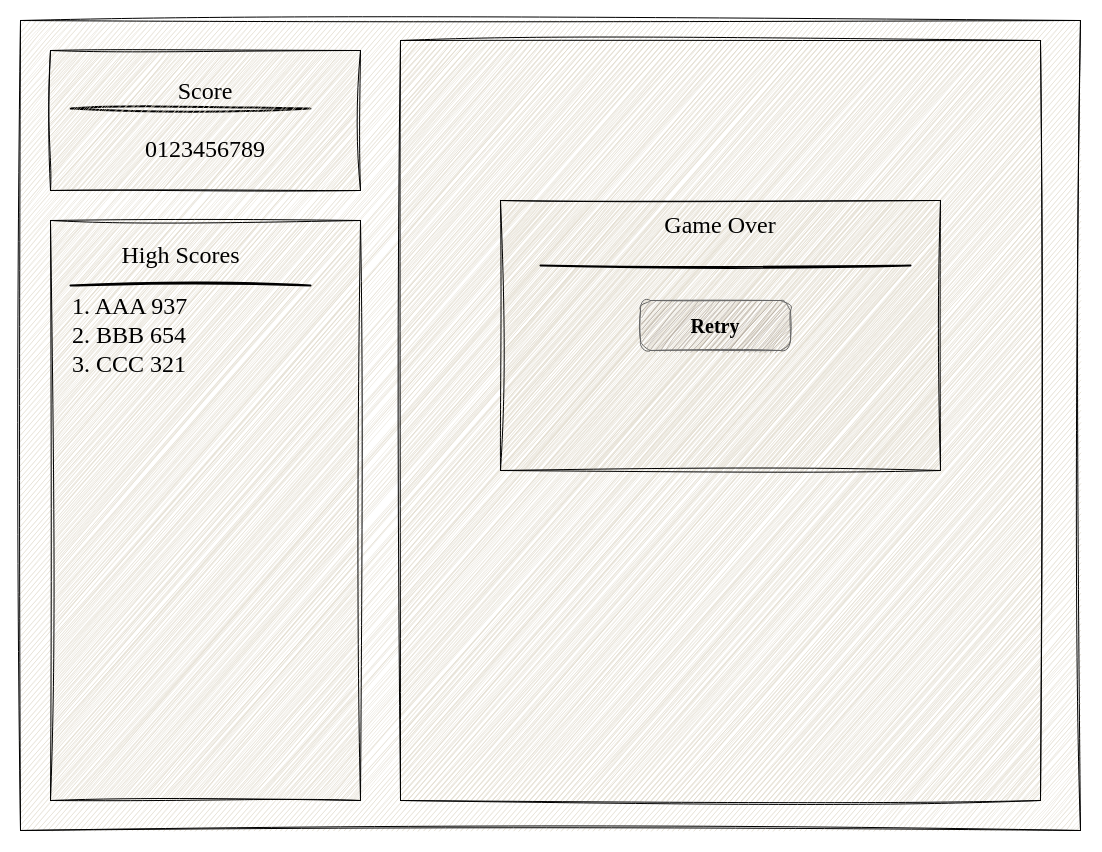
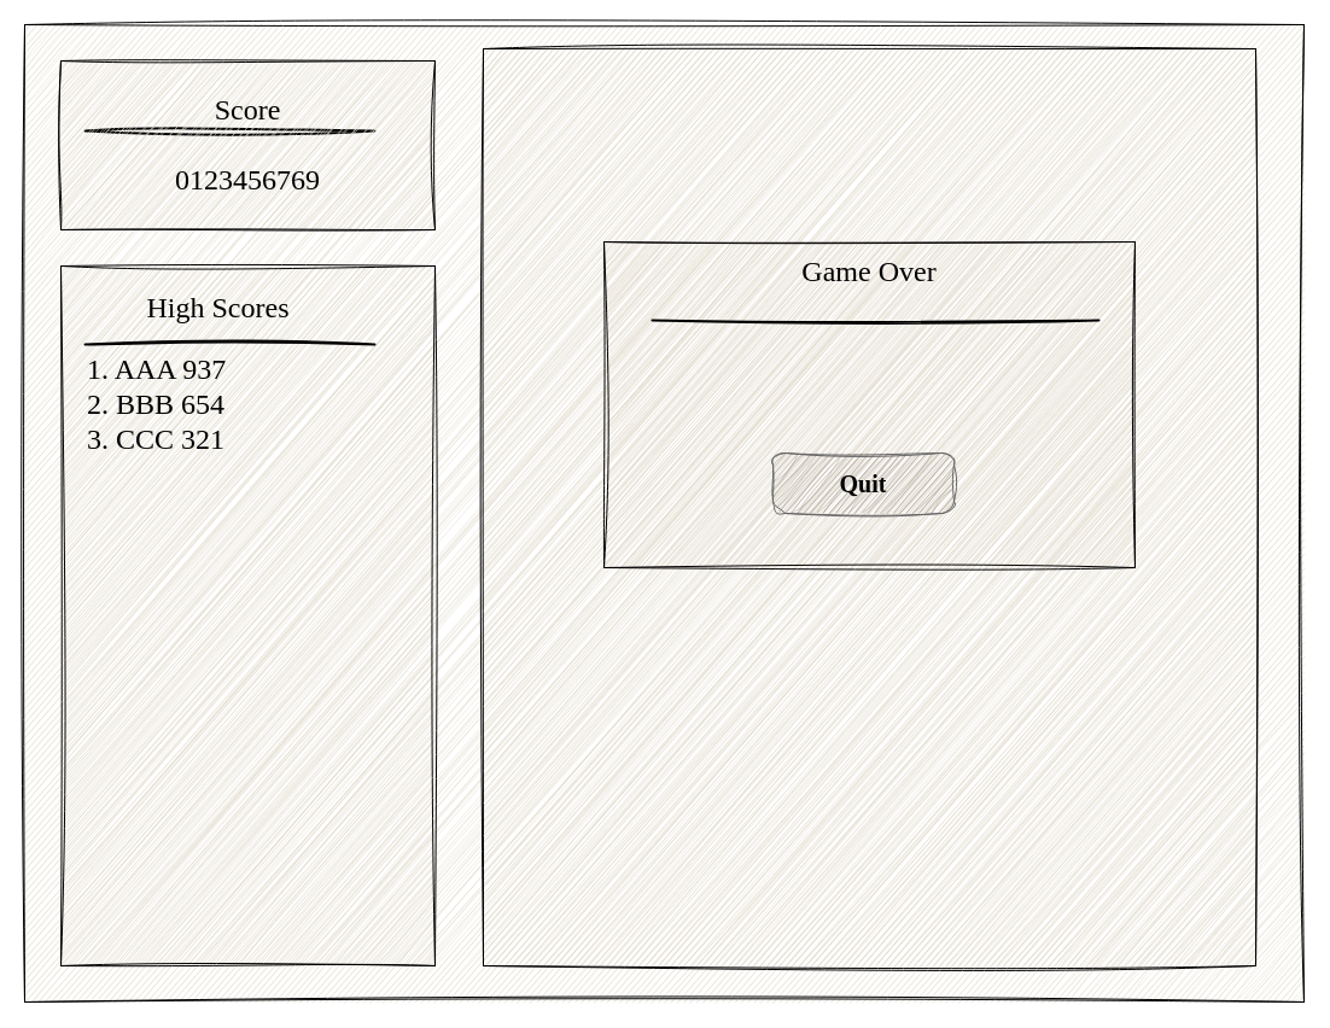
  <mxCell id="0" />
  <mxCell id="1" parent="0" />
  <mxCell id="2" value="" style="whiteSpace=wrap;html=1;rounded=0;shadow=0;labelBackgroundColor=none;strokeColor=#000000;strokeWidth=1;fillColor=#e0dbcd;fontFamily=Verdana;fontSize=12;fontColor=#000000;align=center;comic=1;glass=0;sketch=1;curveFitting=1;jiggle=2;" parent="1" vertex="1"><mxGeometry x="20" y="20" width="1060" height="810" as="geometry" /></mxCell>
  <mxCell id="3" value="" style="whiteSpace=wrap;html=1;rounded=0;shadow=0;labelBackgroundColor=none;strokeWidth=1;fontFamily=Cabin Sketch;fontSize=24;align=center;comic=1;fillColor=#e0dbcd;sketch=1;curveFitting=1;jiggle=2;fontSource=https%3A%2F%2Ffonts.googleapis.com%2Fcss%3Ffamily%3DCabin%2BSketch;" parent="1" vertex="1"><mxGeometry x="50" y="220" width="310" height="580" as="geometry" /></mxCell>
  <mxCell id="4" value="" style="line;strokeWidth=2;html=1;sketch=1;hachureGap=4;jiggle=2;curveFitting=1;fontFamily=Architects Daughter;fontSource=https%3A%2F%2Ffonts.googleapis.com%2Fcss%3Ffamily%3DArchitects%2BDaughter;" vertex="1" parent="1"><mxGeometry x="70" y="103" width="240" height="10" as="geometry" /></mxCell>
- <mxCell id="5" value="&lt;div&gt;Score&lt;/div&gt;&lt;div&gt;&lt;br&gt;&lt;/div&gt;&lt;div&gt;0123456789&lt;br&gt;&lt;/div&gt;" style="whiteSpace=wrap;html=1;rounded=0;shadow=0;labelBackgroundColor=none;strokeWidth=1;fontFamily=Cabin Sketch;fontSize=24;align=center;comic=1;fillColor=#e0dbcd;sketch=1;curveFitting=1;jiggle=2;fontSource=https%3A%2F%2Ffonts.googleapis.com%2Fcss%3Ffamily%3DCabin%2BSketch;" vertex="1" parent="1"><mxGeometry x="50" y="50" width="310" height="140" as="geometry" /></mxCell>
+ <mxCell id="5" value="&lt;div&gt;Score&lt;/div&gt;&lt;div&gt;&lt;br&gt;&lt;/div&gt;&lt;div&gt;0123456769&lt;br&gt;&lt;/div&gt;" style="whiteSpace=wrap;html=1;rounded=0;shadow=0;labelBackgroundColor=none;strokeWidth=1;fontFamily=Cabin Sketch;fontSize=24;align=center;comic=1;fillColor=#e0dbcd;sketch=1;curveFitting=1;jiggle=2;fontSource=https%3A%2F%2Ffonts.googleapis.com%2Fcss%3Ffamily%3DCabin%2BSketch;" vertex="1" parent="1"><mxGeometry x="50" y="50" width="310" height="140" as="geometry" /></mxCell>
  <mxCell id="6" value="High Scores" style="text;html=1;align=center;verticalAlign=middle;whiteSpace=wrap;rounded=0;fontFamily=Cabin Sketch;fontSource=https%3A%2F%2Ffonts.googleapis.com%2Fcss%3Ffamily%3DCabin%2BSketch;fontSize=24;" vertex="1" parent="1"><mxGeometry x="102.5" y="240" width="155" height="30" as="geometry" /></mxCell>
  <mxCell id="7" value="" style="line;strokeWidth=2;html=1;sketch=1;hachureGap=4;jiggle=2;curveFitting=1;fontFamily=Architects Daughter;fontSource=https%3A%2F%2Ffonts.googleapis.com%2Fcss%3Ffamily%3DArchitects%2BDaughter;" vertex="1" parent="1"><mxGeometry x="70" y="280" width="240" height="10" as="geometry" /></mxCell>
  <mxCell id="8" value="&lt;div&gt;1. AAA 937&lt;/div&gt;&lt;div&gt;2. BBB 654&lt;/div&gt;&lt;div&gt;3. CCC 321&lt;br&gt;&lt;/div&gt;" style="text;html=1;align=left;verticalAlign=middle;whiteSpace=wrap;rounded=0;fontFamily=Cabin Sketch;fontSource=https%3A%2F%2Ffonts.googleapis.com%2Fcss%3Ffamily%3DCabin%2BSketch;fontSize=24;labelPosition=center;verticalLabelPosition=middle;" vertex="1" parent="1"><mxGeometry x="70" y="320" width="310" height="30" as="geometry" /></mxCell>
  <mxCell id="9" value="" style="rounded=0;whiteSpace=wrap;html=1;sketch=1;hachureGap=4;jiggle=2;curveFitting=1;fontFamily=Architects Daughter;fontSource=https%3A%2F%2Ffonts.googleapis.com%2Fcss%3Ffamily%3DArchitects%2BDaughter;fillColor=#e0dbcd;" vertex="1" parent="1"><mxGeometry x="400" y="40" width="640" height="760" as="geometry" /></mxCell>
  <mxCell id="10" value="" style="rounded=0;whiteSpace=wrap;html=1;sketch=1;hachureGap=4;jiggle=2;curveFitting=1;fontFamily=Architects Daughter;fontSource=https%3A%2F%2Ffonts.googleapis.com%2Fcss%3Ffamily%3DArchitects%2BDaughter;fillColor=#E0DBCD;" vertex="1" parent="1"><mxGeometry x="500" y="200" width="440" height="270" as="geometry" /></mxCell>
  <mxCell id="11" value="Game Over" style="text;html=1;align=center;verticalAlign=middle;whiteSpace=wrap;rounded=0;fontFamily=Cabin Sketch;fontSource=https%3A%2F%2Ffonts.googleapis.com%2Fcss%3Ffamily%3DCabin%2BSketch;fontSize=24;" vertex="1" parent="1"><mxGeometry x="640" y="210" width="160" height="30" as="geometry" /></mxCell>
  <mxCell id="12" value="" style="line;strokeWidth=2;html=1;sketch=1;hachureGap=4;jiggle=2;curveFitting=1;fontFamily=Architects Daughter;fontSource=https%3A%2F%2Ffonts.googleapis.com%2Fcss%3Ffamily%3DArchitects%2BDaughter;" vertex="1" parent="1"><mxGeometry x="540" y="260" width="370" height="10" as="geometry" /></mxCell>
- <mxCell id="13" value="Retry" style="strokeWidth=1;shadow=0;dashed=0;align=center;html=1;shape=mxgraph.mockup.buttons.button;strokeColor=#666666;fontColor=#000000;mainText=;buttonStyle=round;fontSize=20;fontStyle=1;fillColor=#A89F94;whiteSpace=wrap;sketch=1;hachureGap=4;jiggle=2;curveFitting=1;fontFamily=Cabin Sketch;fontSource=https%3A%2F%2Ffonts.googleapis.com%2Fcss%3Ffamily%3DCabin%2BSketch;" vertex="1" parent="1"><mxGeometry x="640" y="300" width="150" height="50" as="geometry" /></mxCell>
+ <mxCell id="14" value="Quit" style="strokeWidth=1;shadow=0;dashed=0;align=center;html=1;shape=mxgraph.mockup.buttons.button;strokeColor=#666666;fontColor=#000000;mainText=;buttonStyle=round;fontSize=20;fontStyle=1;fillColor=#A89F94;whiteSpace=wrap;sketch=1;hachureGap=4;jiggle=2;curveFitting=1;fontFamily=Cabin Sketch;fontSource=https%3A%2F%2Ffonts.googleapis.com%2Fcss%3Ffamily%3DCabin%2BSketch;" vertex="1" parent="1"><mxGeometry x="640" y="375" width="150" height="50" as="geometry" /></mxCell>
